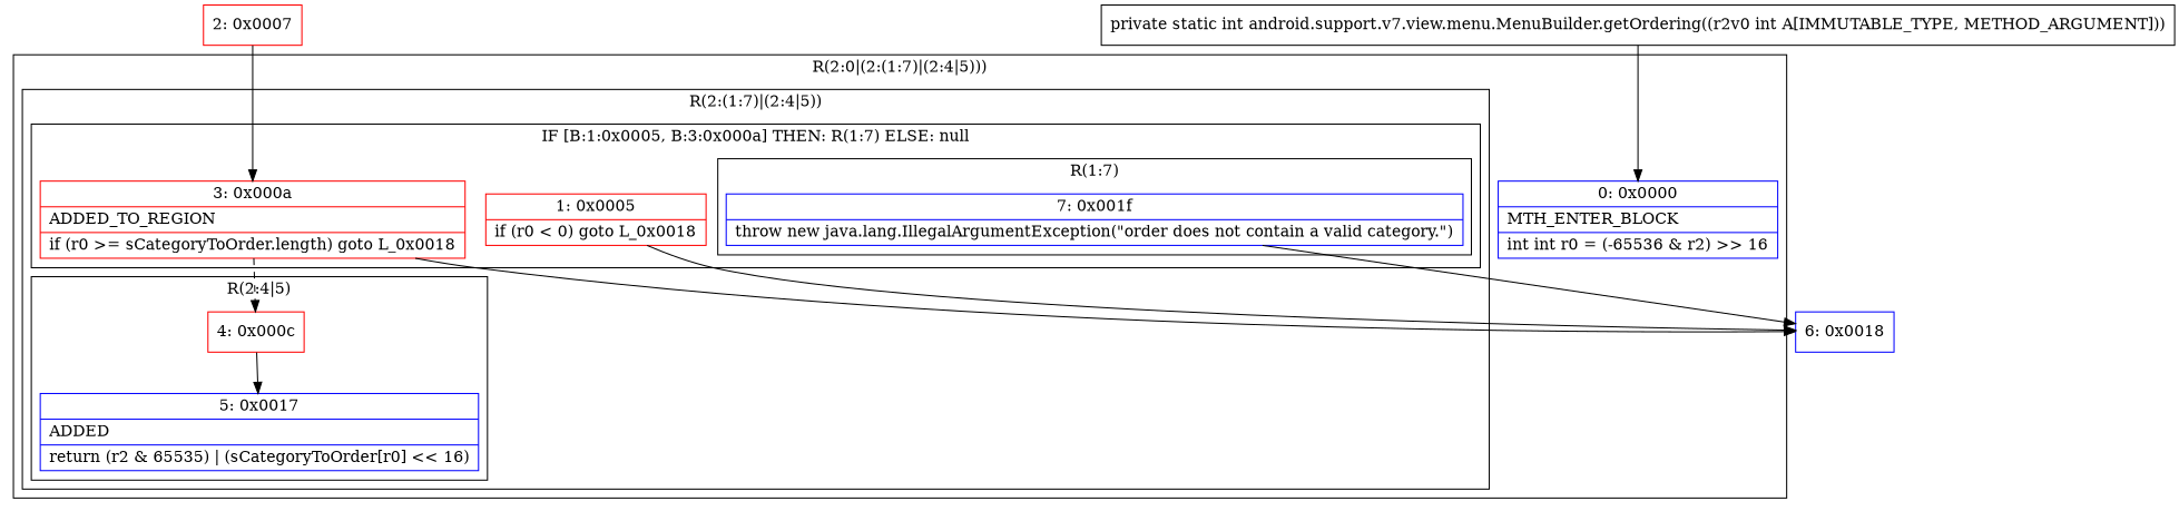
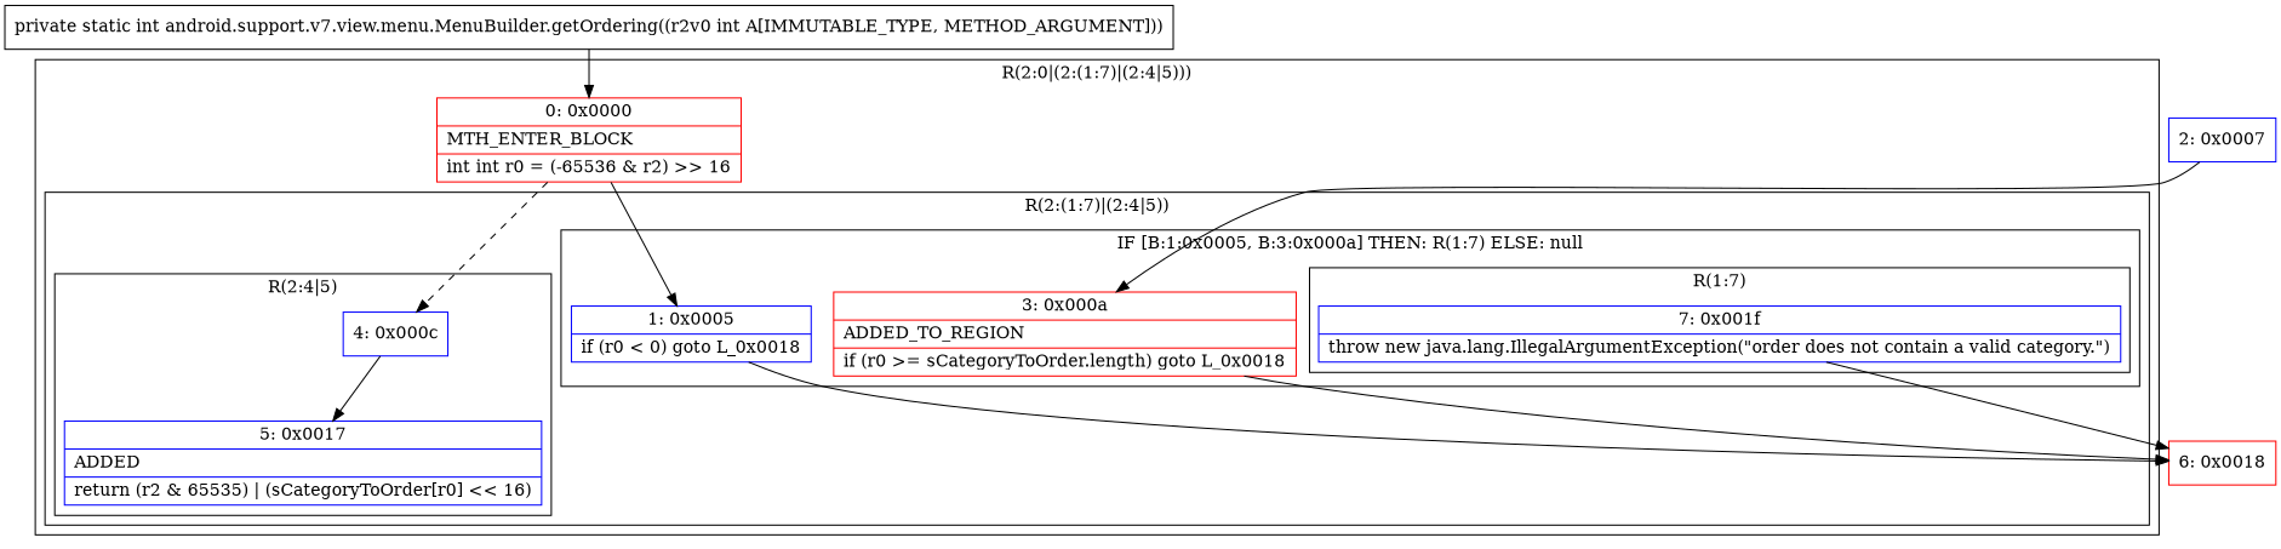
  digraph {
    node [color=blue shape=record]
    n1 [label="{7\:\ 0x001f|throw new java.lang.IllegalArgumentException(\"order does not contain a valid category.\")\l}"]
-   n2 [color=red label="{1\:\ 0x0005|if (r0 \< 0) goto L_0x0018\l}"]
+   n2 [label="{1\:\ 0x0005|if (r0 \< 0) goto L_0x0018\l}"]
    n3 [color=red label="{3\:\ 0x000a|ADDED_TO_REGION\l|if (r0 \>= sCategoryToOrder.length) goto L_0x0018\l}"]
-   n4 [color=red label="{4\:\ 0x000c}"]
+   n4 [label="{4\:\ 0x000c}"]
    n5 [label="{5\:\ 0x0017|ADDED\l|return (r2 & 65535) \| (sCategoryToOrder[r0] \<\< 16)\l}"]
-   n6 [label="{0\:\ 0x0000|MTH_ENTER_BLOCK\l|int int r0 = (\-65536 & r2) \>\> 16\l}"]
-   n7 [label="{6\:\ 0x0018}"]
-   n8 [color=red label="{2\:\ 0x0007}"]
+   n6 [color=red label="{0\:\ 0x0000|MTH_ENTER_BLOCK\l|int int r0 = (\-65536 & r2) \>\> 16\l}"]
+   n7 [color=red label="{6\:\ 0x0018}"]
+   n8 [label="{2\:\ 0x0007}"]
    n9 [label="{private static int android.support.v7.view.menu.MenuBuilder.getOrdering((r2v0 int A[IMMUTABLE_TYPE, METHOD_ARGUMENT])) }" color=""]
    subgraph cluster_1 {
      label="R(2:0|(2:(1:7)|(2:4|5)))"
      n6
      subgraph cluster_2 {
        label="R(2:(1:7)|(2:4|5))"
        subgraph cluster_3 {
          label="IF [B:1:0x0005, B:3:0x000a] THEN: R(1:7) ELSE: null"
          n2
          n3
          subgraph cluster_4 {
            label="R(1:7)"
            n1
          }
        }
        subgraph cluster_5 {
          label="R(2:4|5)"
          n4
          n5
        }
      }
    }
    n1 -> n7
    n2 -> n7
-   n3 -> n4 [style=dashed]
+   n6 -> n4 [style=dashed]
    n3 -> n7
    n4 -> n5
+   n6 -> n2
    n8 -> n3
    n9 -> n6
  }
